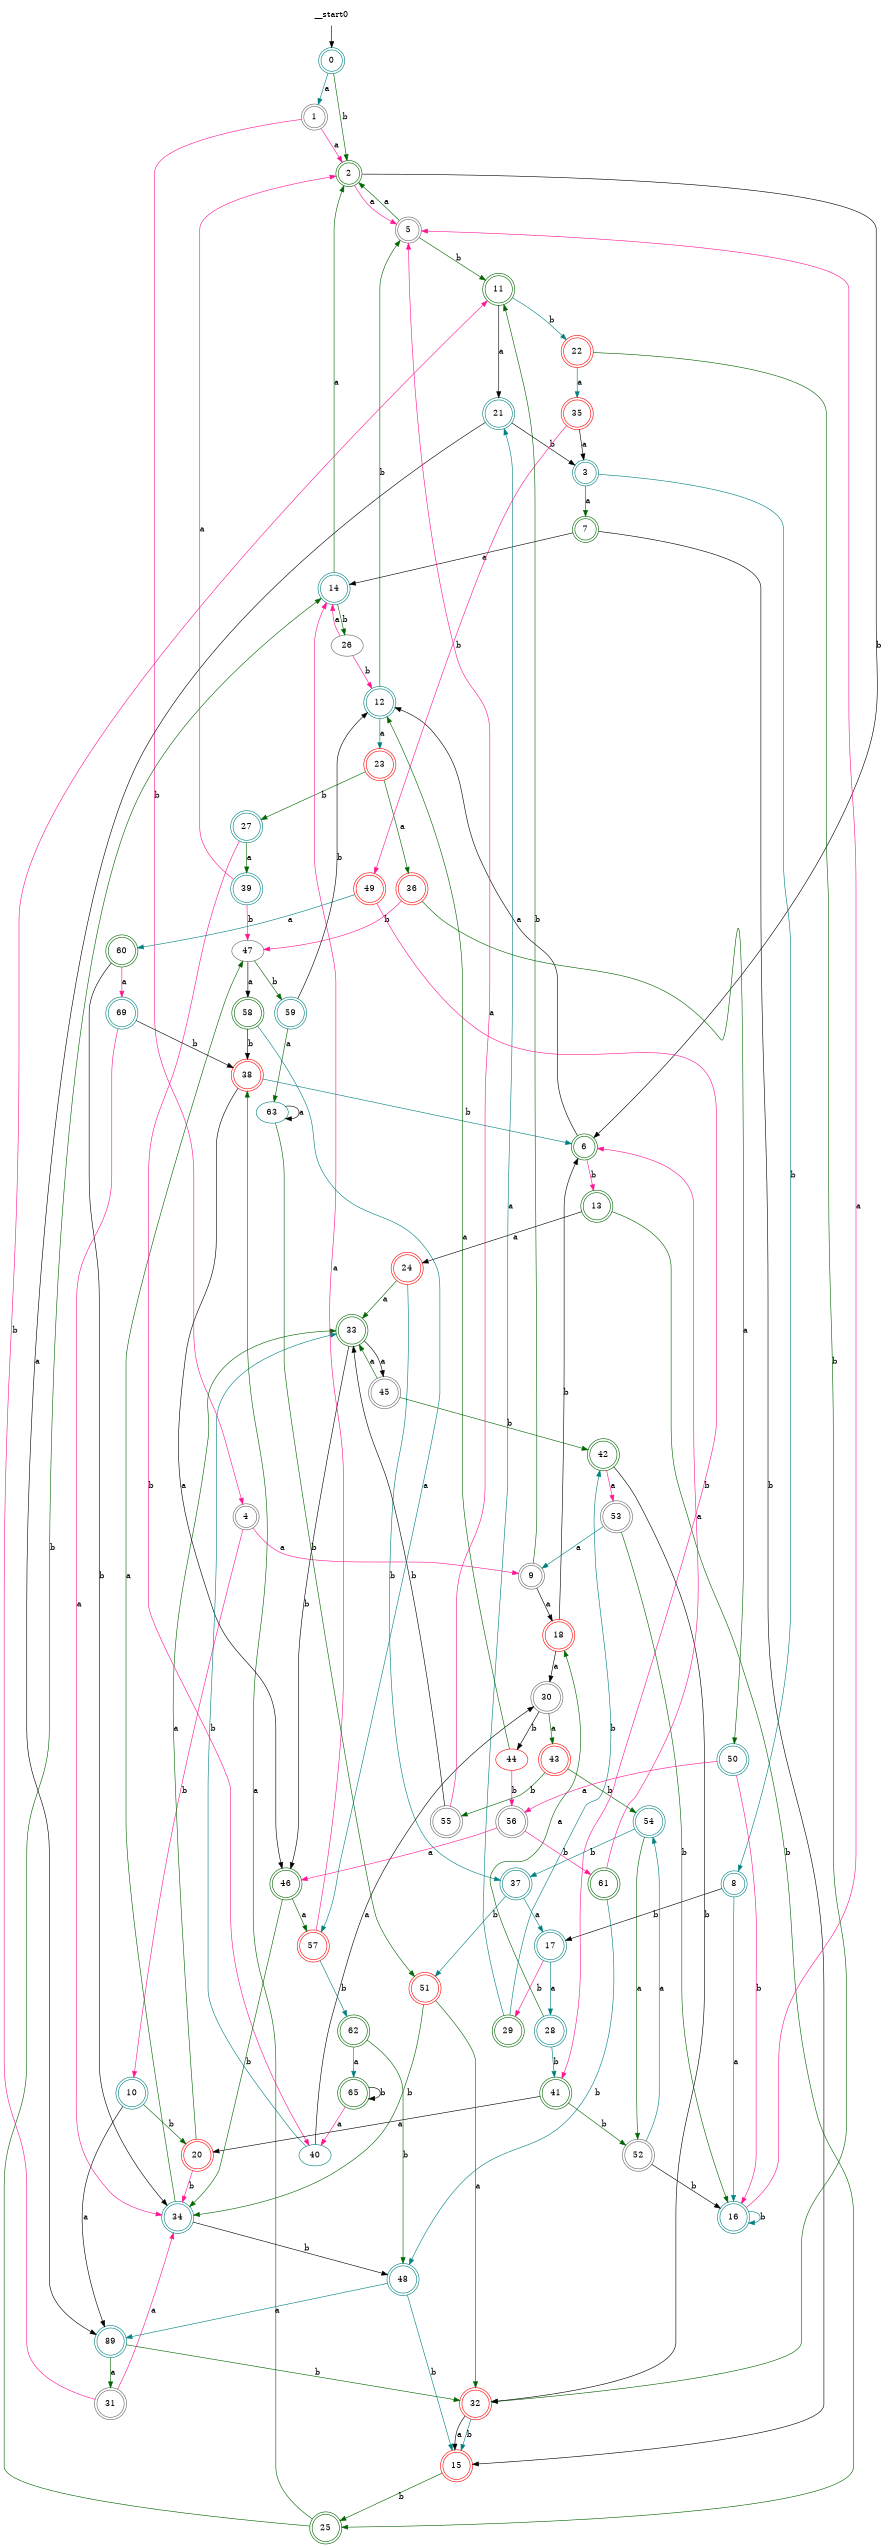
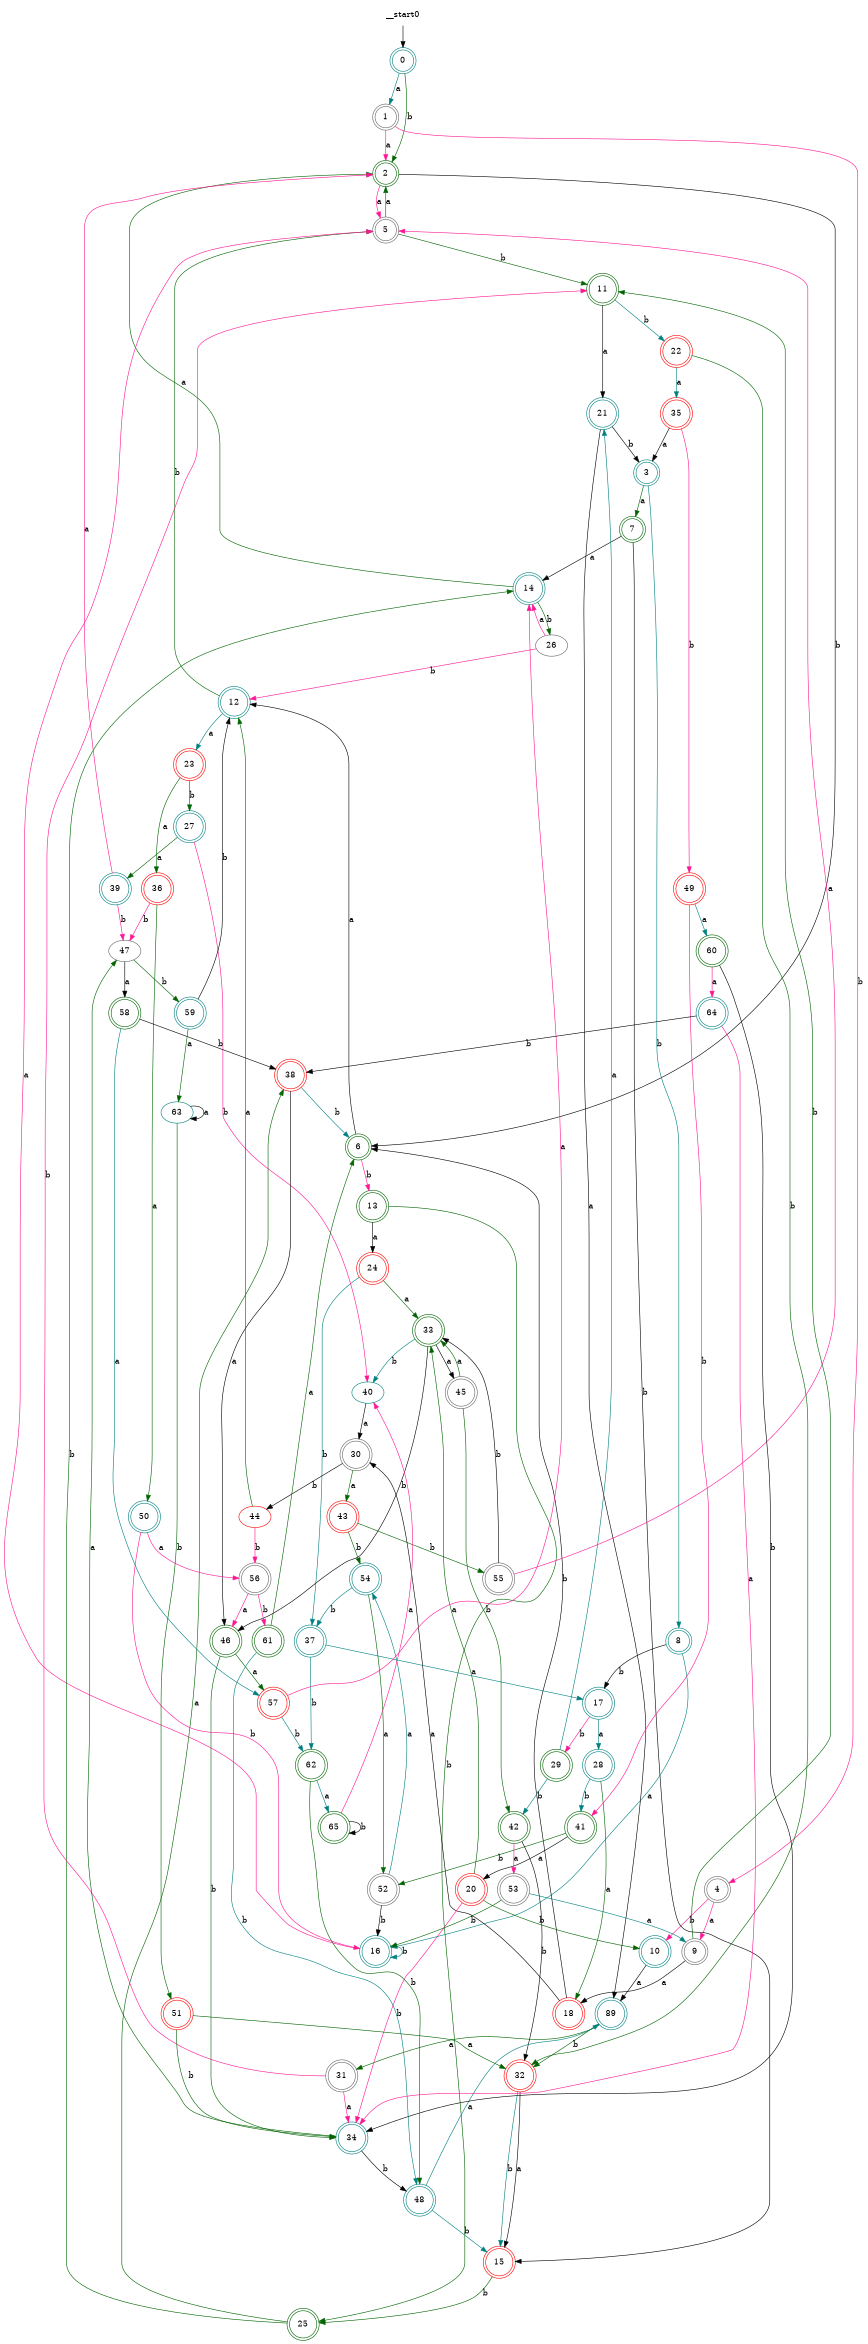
  digraph {
    node [color=teal shape=doublecircle]
    edge [color=darkgreen]
    __start0 [color=gray40 shape=none]
    0
    1 [color=gray40]
    2 [color=darkgreen]
    4 [color=gray40]
    5 [color=gray40]
    6 [color=darkgreen]
    7 [color=darkgreen]
    3
    8
    9 [color=gray40]
    10
    11 [color=darkgreen]
    12
    13 [color=darkgreen]
    14
    15 [color=red]
    16
    17
    18 [color=red]
    n21 [label=89]
    20 [color=red]
    21
    22 [color=red]
    23 [color=red]
    24 [color=red]
    25 [color=darkgreen]
    26 [color=gray40 shape=""]
    28
    29 [color=darkgreen]
    30 [color=gray40]
    31 [color=gray40]
    32 [color=red]
    33 [color=darkgreen]
    34
    35 [color=red]
    27
    36 [color=red]
    37
    38 [color=red]
    39
    40 [shape=""]
    41 [color=darkgreen]
    42 [color=darkgreen]
    43 [color=red]
    44 [color=red shape=""]
    45 [color=gray40]
    46 [color=darkgreen]
    47 [color=gray40 shape=""]
    48
    49 [color=red]
    50
    51 [color=red]
    52 [color=gray40]
    53 [color=gray40]
    54
    55 [color=gray40]
    56 [color=gray40]
    57 [color=red]
    58 [color=darkgreen]
    59
    60 [color=darkgreen]
    61 [color=darkgreen]
    62 [color=darkgreen]
    63 [shape=""]
-   64 [label=69]
+   64
    65 [color=darkgreen]
    __start0 -> 0 [color=black]
    0 -> 1 [color=teal label=a]
    0 -> 2 [label=b]
    1 -> 2 [color=deeppink label=a]
    1 -> 4 [color=deeppink label=b]
    2 -> 5 [color=deeppink label=a]
    2 -> 6 [color=black label=b]
    4 -> 9 [color=deeppink label=a]
    4 -> 10 [color=deeppink label=b]
    5 -> 2 [label=a]
    5 -> 11 [label=b]
    6 -> 12 [color=black label=a]
    6 -> 13 [color=deeppink label=b]
    7 -> 14 [color=black label=a]
    7 -> 15 [color=black label=b]
    3 -> 7 [label=a]
    3 -> 8 [color=teal label=b]
    8 -> 16 [color=teal label=a]
    8 -> 17 [color=black label=b]
    9 -> 11 [label=b]
    9 -> 18 [color=black label=a]
    10 -> n21 [color=black label=a]
-   10 -> 20 [label=b]
+   20 -> 10 [label=b]
    11 -> 21 [color=black label=a]
    11 -> 22 [color=teal label=b]
    12 -> 5 [label=b]
    12 -> 23 [color=teal label=a]
    13 -> 24 [color=black label=a]
    13 -> 25 [label=b]
    14 -> 2 [label=a]
    14 -> 26 [label=b]
    15 -> 25 [label=b]
    16 -> 5 [color=deeppink label=a]
    16 -> 16 [color=teal label=b]
    17 -> 28 [color=teal label=a]
    17 -> 29 [color=deeppink label=b]
    18 -> 6 [color=black label=b]
    18 -> 30 [color=black label=a]
    n21 -> 31 [label=a]
    n21 -> 32 [label=b]
    20 -> 33 [label=a]
    20 -> 34 [color=deeppink label=b]
    21 -> 3 [color=black label=b]
    21 -> n21 [color=black label=a]
    22 -> 32 [label=b]
    22 -> 35 [color=teal label=a]
    23 -> 27 [label=b]
    23 -> 36 [label=a]
    24 -> 33 [label=a]
    24 -> 37 [color=teal label=b]
    25 -> 14 [label=b]
    25 -> 38 [label=a]
    26 -> 12 [color=deeppink label=b]
    26 -> 14 [color=deeppink label=a]
    28 -> 18 [label=a]
    28 -> 41 [color=teal label=b]
    29 -> 21 [color=teal label=a]
    29 -> 42 [color=teal label=b]
    30 -> 43 [label=a]
    30 -> 44 [color=black label=b]
    31 -> 11 [color=deeppink label=b]
    31 -> 34 [color=deeppink label=a]
    32 -> 15 [color=black label=a]
    32 -> 15 [color=teal label=b]
    33 -> 45 [color=black label=a]
    33 -> 46 [color=black label=b]
    34 -> 47 [label=a]
    34 -> 48 [color=black label=b]
    35 -> 3 [color=black label=a]
    35 -> 49 [color=deeppink label=b]
    27 -> 39 [label=a]
    27 -> 40 [color=deeppink label=b]
    36 -> 47 [color=deeppink label=b]
    36 -> 50 [label=a]
    37 -> 17 [color=teal label=a]
-   37 -> 51 [color=teal label=b]
+   37 -> 62 [color=teal label=b]
    38 -> 6 [color=teal label=b]
    38 -> 46 [color=black label=a]
    39 -> 2 [color=deeppink label=a]
    39 -> 47 [color=deeppink label=b]
    40 -> 30 [color=black label=a]
-   40 -> 33 [color=teal label=b]
+   33 -> 40 [color=teal label=b]
    41 -> 20 [color=black label=a]
    41 -> 52 [label=b]
    42 -> 32 [color=black label=b]
    42 -> 53 [color=deeppink label=a]
    43 -> 54 [label=b]
    43 -> 55 [label=b]
    44 -> 12 [label=a]
    44 -> 56 [color=deeppink label=b]
    45 -> 33 [label=a]
    45 -> 42 [label=b]
    46 -> 34 [label=b]
    46 -> 57 [label=a]
    47 -> 58 [color=black label=a]
    47 -> 59 [label=b]
    48 -> 15 [color=teal label=b]
    48 -> n21 [color=teal label=a]
    49 -> 41 [color=deeppink label=b]
    49 -> 60 [color=teal label=a]
    50 -> 16 [color=deeppink label=b]
    50 -> 56 [color=deeppink label=a]
    51 -> 32 [label=a]
    51 -> 34 [label=b]
    52 -> 16 [color=black label=b]
    52 -> 54 [color=teal label=a]
    53 -> 9 [color=teal label=a]
    53 -> 16 [label=b]
    54 -> 37 [color=teal label=b]
    54 -> 52 [label=a]
    55 -> 5 [color=deeppink label=a]
    55 -> 33 [color=black label=b]
    56 -> 46 [color=deeppink label=a]
    56 -> 61 [color=deeppink label=b]
    57 -> 14 [color=deeppink label=a]
    57 -> 62 [color=teal label=b]
    58 -> 38 [color=black label=b]
    58 -> 57 [color=teal label=a]
    59 -> 12 [color=black label=b]
    59 -> 63 [label=a]
    60 -> 34 [color=black label=b]
    60 -> 64 [color=deeppink label=a]
-   61 -> 6 [color=deeppink label=a]
+   61 -> 6 [label=a]
    61 -> 48 [color=teal label=b]
    62 -> 48 [label=b]
    62 -> 65 [color=teal label=a]
    63 -> 51 [label=b]
    63 -> 63 [color=black label=a]
    64 -> 34 [color=deeppink label=a]
    64 -> 38 [color=black label=b]
    65 -> 40 [color=deeppink label=a]
    65 -> 65 [color=black label=b]
  }
